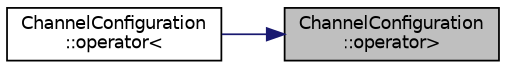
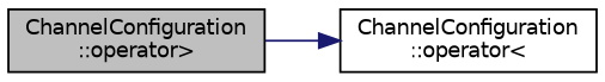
  digraph {
    rankdir=LR
    node [color=black fontname=Helvetica fontsize=10 shape=record style=filled]
    n1 [fillcolor=grey75 fontcolor=black height=0.2 label="ChannelConfiguration\l::operator\>" width=0.4]
    n2 [fillcolor=white height=0.2 label="ChannelConfiguration\l::operator\<" width=0.4]
-   n2 -> n1 [color=midnightblue fontname=Helvetica fontsize=10 labelfontname=Helvetica labelfontsize=10 style=solid]
+   n1 -> n2 [color=midnightblue fontname=Helvetica fontsize=10 labelfontname=Helvetica labelfontsize=10 style=solid]
  }
